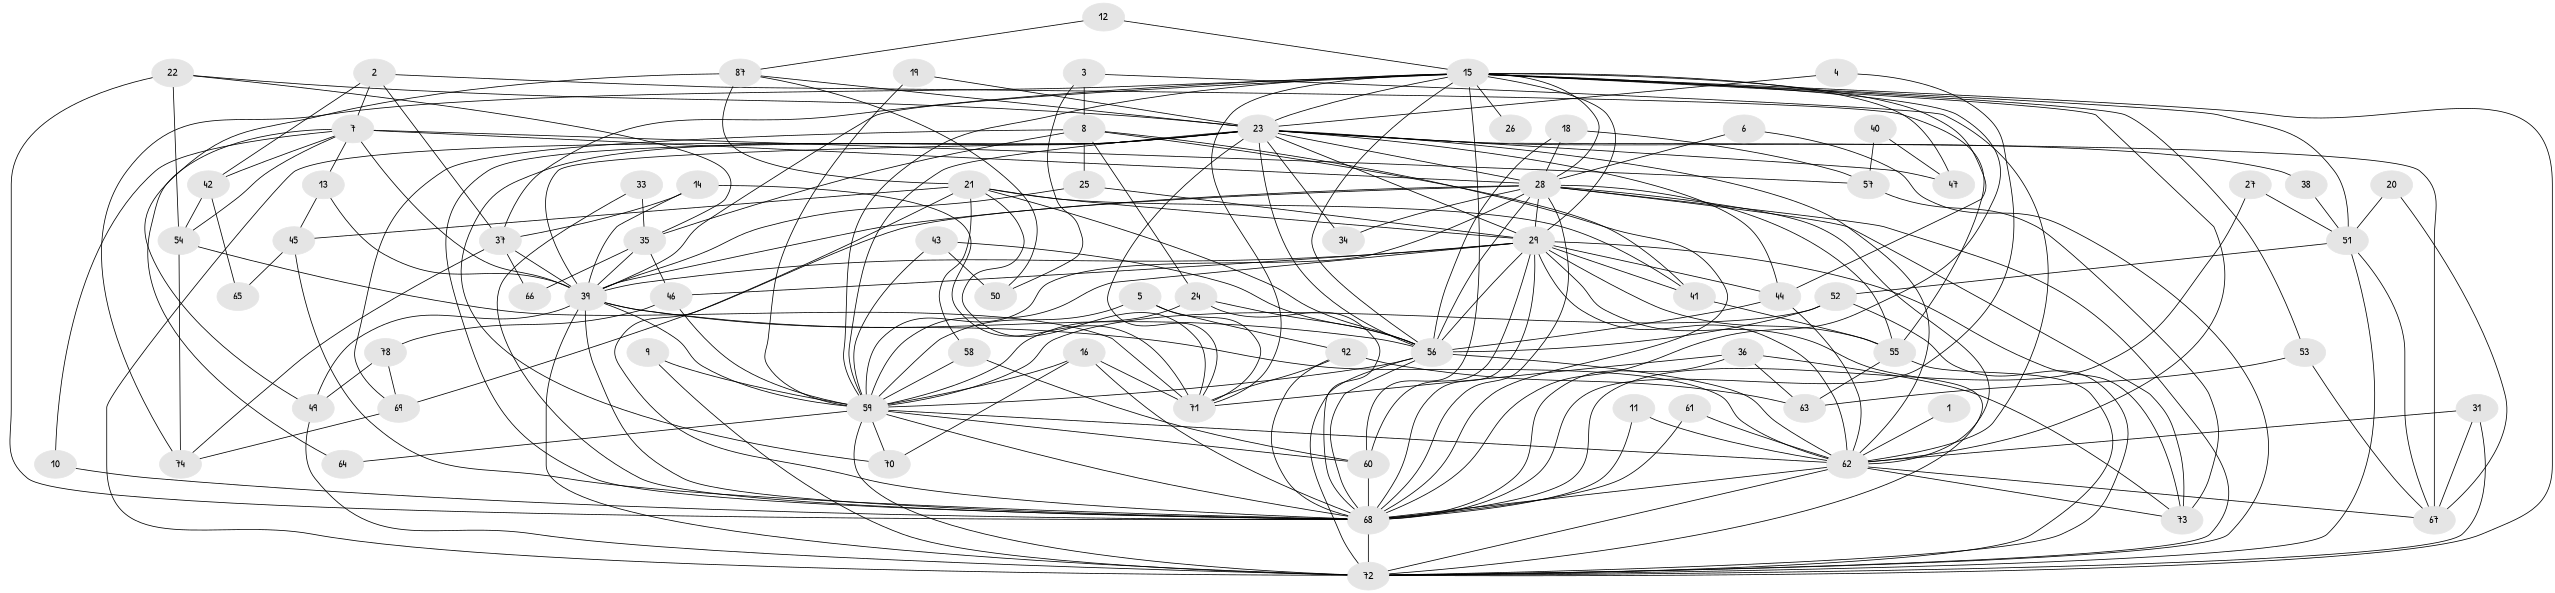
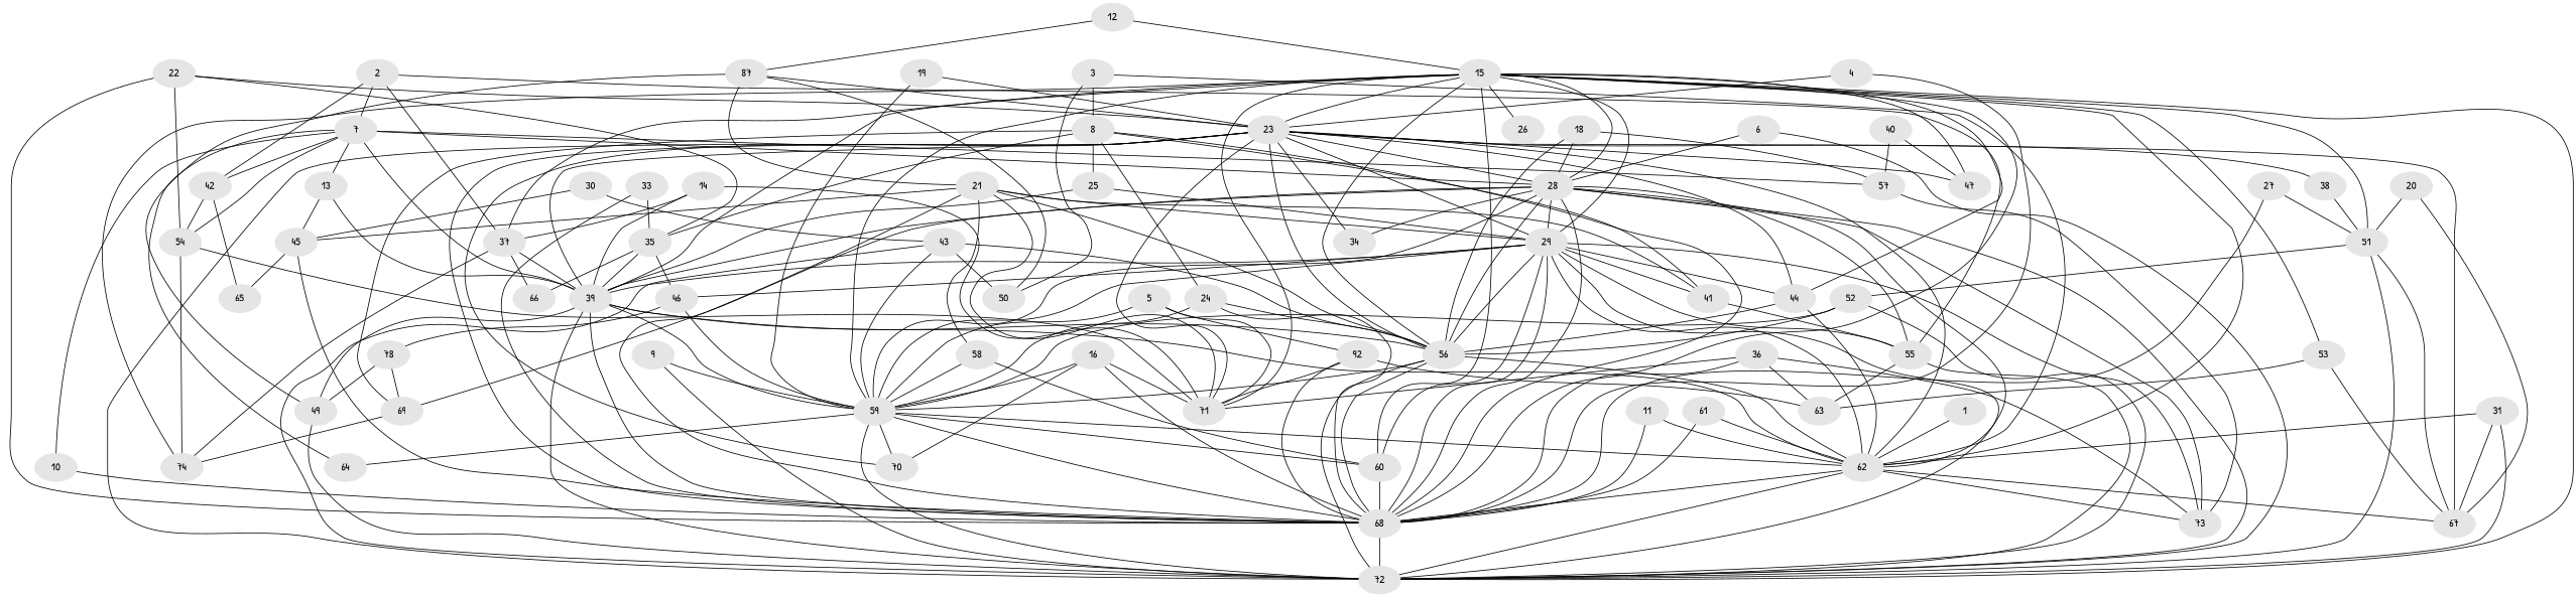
  graph {
    fontname="Patrick Hand"
    node [color=gray90 fontname="Patrick Hand" style=filled]
    edge [fontname="Patrick Hand" weight=1.0]
    1
    62
    68
    72
    67
    73
    2
    7
    37
    42
    55
    28
    10
    13
    39
    54
    57
    64
    74
    66
    65
    63
    3
    8
    50
    24
    25
    35
    41
    69
    4
    23
    59
    71
    29
    44
    47
    56
    70
    34
    38
    n42 [label=92]
    5
    60
    6
    45
    49
    46
    9
    11
    12
    15
    n53 [label=87]
    26
    51
    53
    21
    14
    52
    16
    58
    18
    19
    20
    22
    27
    n67 [label=78]
+   30
    43
    31
    33
    36
    40
    61
    1 -- 62
    62 -- 68 [weight=2.0]
    62 -- 72
    62 -- 67
    62 -- 73
    68 -- 72 [weight=2.0]
    2 -- 7
    2 -- 37
    2 -- 42
    2 -- 55
    7 -- 42
    7 -- 28
    7 -- 10
    7 -- 13
    7 -- 39 [weight=3.0]
    7 -- 54
    7 -- 57
    7 -- 64
    37 -- 39
    37 -- 74
    37 -- 66
    42 -- 54
    42 -- 65
    55 -- 72
    55 -- 63
    28 -- 62
    28 -- 68 [weight=2.0]
    28 -- 72
    28 -- 73
    28 -- 55
    28 -- 39 [weight=3.0]
    28 -- 69
    28 -- 59 [weight=3.0]
    28 -- 29
    28 -- 56
    28 -- 34
    10 -- 68
    13 -- 39
    13 -- 45
    39 -- 62 [weight=2.0]
    39 -- 68 [weight=2.0]
    39 -- 72 [weight=4.0]
    39 -- 59
    39 -- 56 [weight=3.0]
    39 -- 49
    54 -- 74
    54 -- 71
    57 -- 73
    3 -- 62
    3 -- 8
    3 -- 50
    8 -- 68
    8 -- 24
    8 -- 25
    8 -- 35 [weight=2.0]
    8 -- 41
    8 -- 69
    24 -- 68
    24 -- 59
    24 -- 56
    25 -- 39
    25 -- 29
    35 -- 39
    35 -- 66
    35 -- 46
    41 -- 55
    69 -- 74
    4 -- 68
    4 -- 23
    23 -- 62
    23 -- 68
    23 -- 72
    23 -- 67 [weight=2.0]
    23 -- 28 [weight=2.0]
    23 -- 39 [weight=2.0]
-   23 -- 59
    23 -- 71
    23 -- 29
    23 -- 44
    23 -- 47 [weight=2.0]
    23 -- 56
    23 -- 70 [weight=2.0]
    23 -- 34
    23 -- 38
    59 -- 62
    59 -- 68
    59 -- 72
    59 -- 64
    59 -- 70
    59 -- 60
    29 -- 62
    29 -- 68 [weight=2.0]
    29 -- 72
    29 -- 73
    29 -- 55
    29 -- 39
    29 -- 41
    29 -- 59
    29 -- 44
    29 -- 56
    29 -- 60
    29 -- 46
    44 -- 62
    44 -- 56
    56 -- 62
    56 -- 68
    56 -- 72
    56 -- 59
    38 -- 51
    n42 -- 68
    n42 -- 63
    n42 -- 71
    5 -- 59
    5 -- 71
    5 -- n42
    60 -- 68
    6 -- 72
    6 -- 28
    45 -- 68
    45 -- 65
    49 -- 72
    46 -- 59
    46 -- n67
    9 -- 72
    9 -- 59
    11 -- 62
    11 -- 68
    12 -- 15
    12 -- n53
    15 -- 62
    15 -- 68
    15 -- 72
    15 -- 37
    15 -- 28
    15 -- 39 [weight=2.0]
    15 -- 74
    15 -- 23
    15 -- 59
    15 -- 71 [weight=2.0]
    15 -- 29
    15 -- 44
    15 -- 47 [weight=2.0]
    15 -- 56
    15 -- 60 [weight=2.0]
    15 -- 26
    15 -- 51
    15 -- 53
    n53 -- 50
    n53 -- 23 [weight=2.0]
    n53 -- 49 [weight=2.0]
    n53 -- 21
    51 -- 72 [weight=2.0]
    51 -- 67
    51 -- 52
    53 -- 67
    53 -- 63
    21 -- 68
    21 -- 41
    21 -- 71
    21 -- 29
    21 -- 56
    21 -- 45
    21 -- 58
    14 -- 37
    14 -- 39
    14 -- 71
    52 -- 72
    52 -- 59
    52 -- 56
    16 -- 68
    16 -- 59
    16 -- 71
    16 -- 70
    58 -- 59
    58 -- 60
    18 -- 28
    18 -- 57
    18 -- 56
    19 -- 23
    19 -- 59
    20 -- 67
    20 -- 51
    22 -- 68
    22 -- 54
    22 -- 35
    22 -- 23
    27 -- 68
    27 -- 51
    n67 -- 69
    n67 -- 49
+   30 -- 45
+   30 -- 43
+   43 -- 72
    43 -- 50
    43 -- 59
    43 -- 56
    31 -- 62
    31 -- 72
    31 -- 67
    33 -- 68
    33 -- 35
    36 -- 68
    36 -- 73
    36 -- 63
    36 -- 71
    40 -- 57
    40 -- 47
    61 -- 62
    61 -- 68
  }
